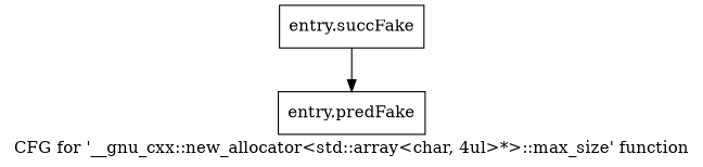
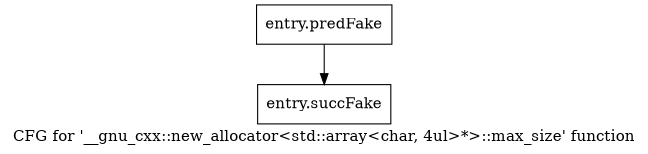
  digraph {
    label="CFG for '__gnu_cxx::new_allocator\<std::array\<char, 4ul\>*\>::max_size' function"
    node [shape=record]
    n1 [label="{entry.predFake}"]
    n2 [filename="/tools/Xilinx/Vitis_HLS/2022.1/tps/lnx64/gcc-8.3.0/lib/gcc/x86_64-pc-linux-gnu/8.3.0/../../../../include/c++/8.3.0/ext/new_allocator.h" label="{entry.succFake}" linenumber=130]
-   n2 -> n1 [execusionnum=6 filename="/tools/Xilinx/Vitis_HLS/2022.1/tps/lnx64/gcc-8.3.0/lib/gcc/x86_64-pc-linux-gnu/8.3.0/../../../../include/c++/8.3.0/ext/new_allocator.h"]
+   n1 -> n2 [execusionnum=6 filename="/tools/Xilinx/Vitis_HLS/2022.1/tps/lnx64/gcc-8.3.0/lib/gcc/x86_64-pc-linux-gnu/8.3.0/../../../../include/c++/8.3.0/ext/new_allocator.h"]
  }
